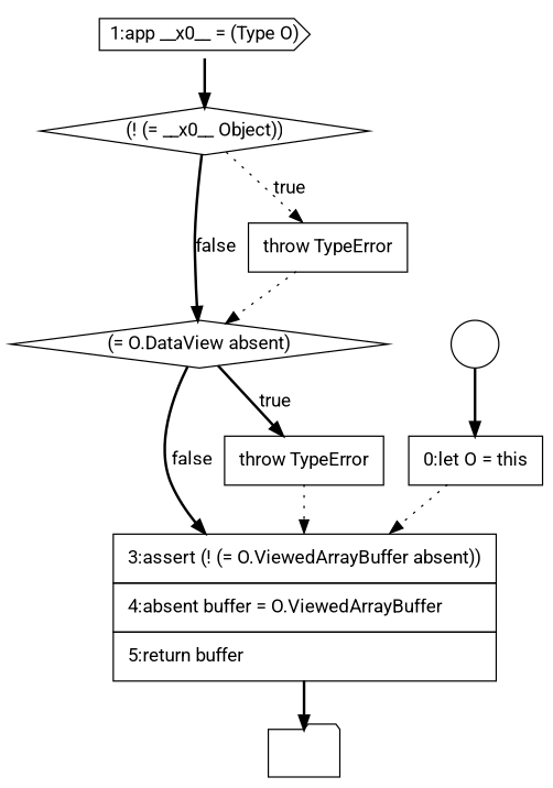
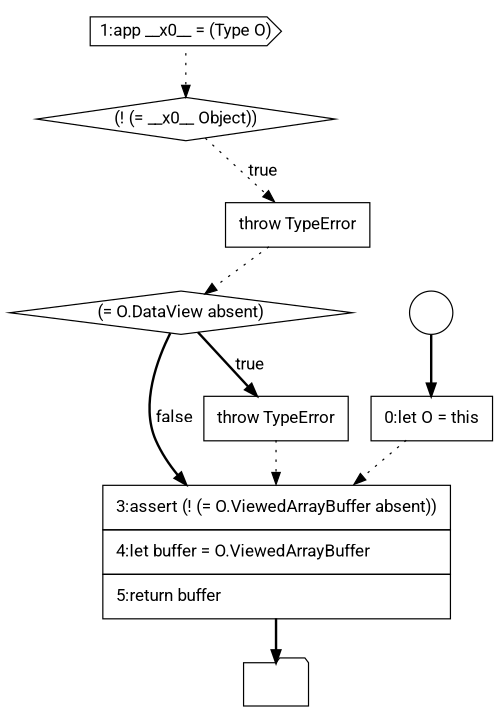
  digraph {
    fontname=Roboto
    node [color=black fillcolor=white fontname=Roboto shape=none style=filled]
    edge [color=black fontname=Roboto style=dotted]
    n1 [label=<<font color="black">1:app __x0__ = (Type O)</font>> shape=cds]
    n2 [label=<<font color="black">(! (= __x0__ Object))</font>> shape=diamond]
    n3 [label=<<font color="black">(= O.DataView absent)</font>> shape=diamond]
    n4 [label=<<font color="black">     <table border="0" cellborder="1" cellspacing="0" cellpadding="10">       <tr><td align="left">throw TypeError</td></tr>     </table>   </font>> margin=0]
-   n5 [label=<<font color="black">     <table border="0" cellborder="1" cellspacing="0" cellpadding="10">       <tr><td align="left">3:assert (! (= O.ViewedArrayBuffer absent))</td></tr>       <tr><td align="left">4:absent buffer = O.ViewedArrayBuffer</td></tr>       <tr><td align="left">5:return buffer</td></tr>     </table>   </font>> margin=0]
+   n5 [label=<<font color="black">     <table border="0" cellborder="1" cellspacing="0" cellpadding="10">       <tr><td align="left">3:assert (! (= O.ViewedArrayBuffer absent))</td></tr>       <tr><td align="left">4:let buffer = O.ViewedArrayBuffer</td></tr>       <tr><td align="left">5:return buffer</td></tr>     </table>   </font>> margin=0]
    n6 [label=<<font color="black">     <table border="0" cellborder="1" cellspacing="0" cellpadding="10">       <tr><td align="left">throw TypeError</td></tr>     </table>   </font>> margin=0]
    n7 [label=" " shape=folder]
    n8 [label=<<font color="black">     <table border="0" cellborder="1" cellspacing="0" cellpadding="10">       <tr><td align="left">0:let O = this</td></tr>     </table>   </font>> margin=0]
    n9 [label=" " shape=circle]
-   n1 -> n2 [style=bold]
-   n2 -> n3 [label=<<font color="black">false</font>> style=bold]
+   n1 -> n2
    n2 -> n4 [label=<<font color="black">true</font>>]
    n3 -> n5 [label=<<font color="black">false</font>> style=bold]
    n3 -> n6 [label=<<font color="black">true</font>> style=bold]
    n4 -> n3
    n5 -> n7 [style=bold]
    n6 -> n5
    n8 -> n5
    n9 -> n8 [style=bold]
  }
